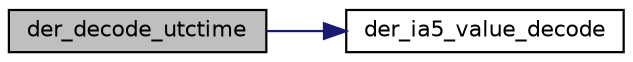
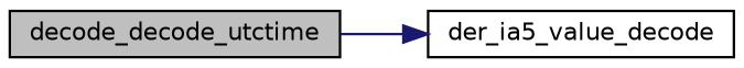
  digraph {
    rankdir=LR
    node [color=black fontname=Helvetica fontsize=10 shape=record style=filled]
-   n1 [fillcolor=grey75 fontcolor=black height=0.2 label=der_decode_utctime width=0.4]
+   n1 [fillcolor=grey75 fontcolor=black height=0.2 label=decode_decode_utctime width=0.4]
    n2 [fillcolor=white height=0.2 label=der_ia5_value_decode width=0.4]
    n1 -> n2 [color=midnightblue fontname=Helvetica fontsize=10 labelfontname=Helvetica labelfontsize=10 style=solid]
  }
